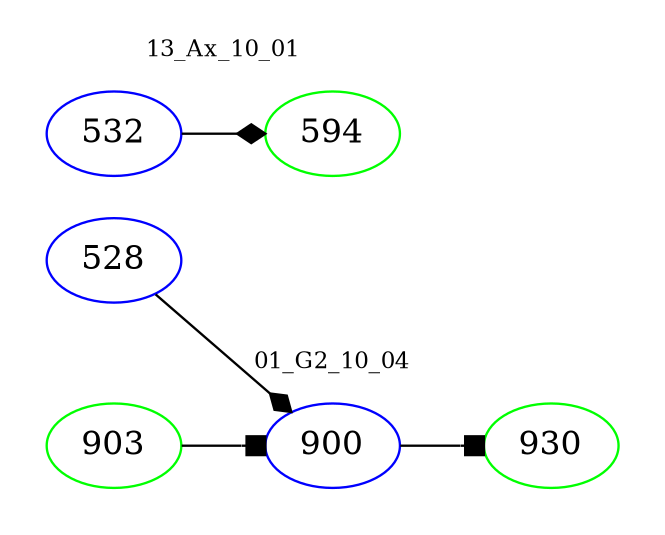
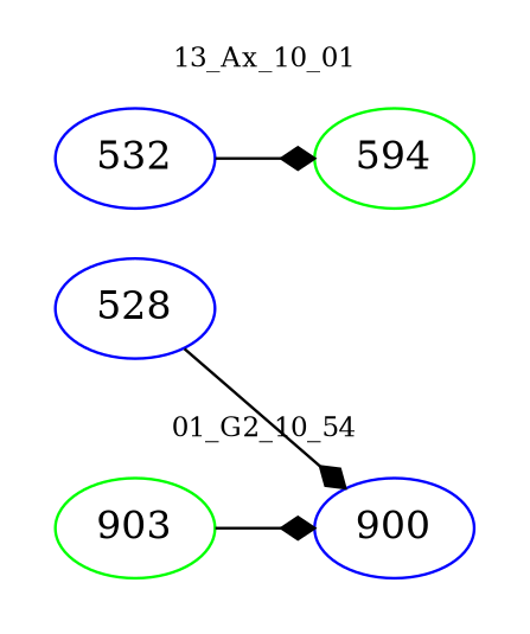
  digraph {
    rankdir=LR
    node [color=blue]
    edge [arrowhead=diamond color=black]
    n1 [label=528]
    n2 [label=532]
    n3 [color=green label=594]
    n4 [color=green label=903]
    n5 [label=900]
-   n6 [color=green label=930]
    subgraph cluster_1 {
      color=white
      fontsize=10
      label="13_Ax_10_01"
      n1
      n2
      n3
    }
    subgraph cluster_2 {
      color=white
      fontsize=10
-     label="01_G2_10_04"
+     label="01_G2_10_54"
      n4
      n5
-     n6
    }
    n1 -> n5
    n2 -> n3
-   n4 -> n5 [arrowhead=box]
-   n5 -> n6 [arrowhead=box]
+   n4 -> n5
  }
